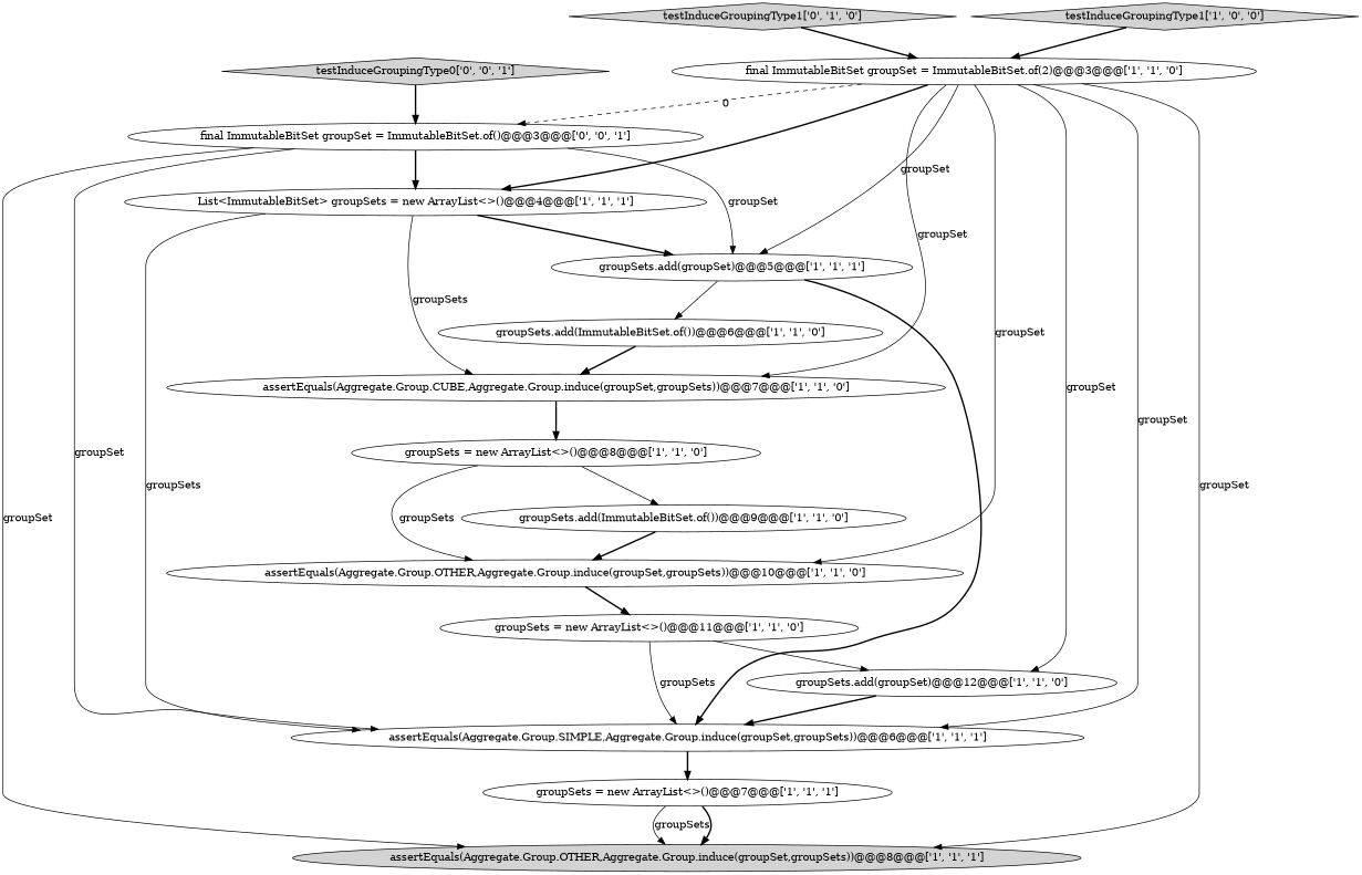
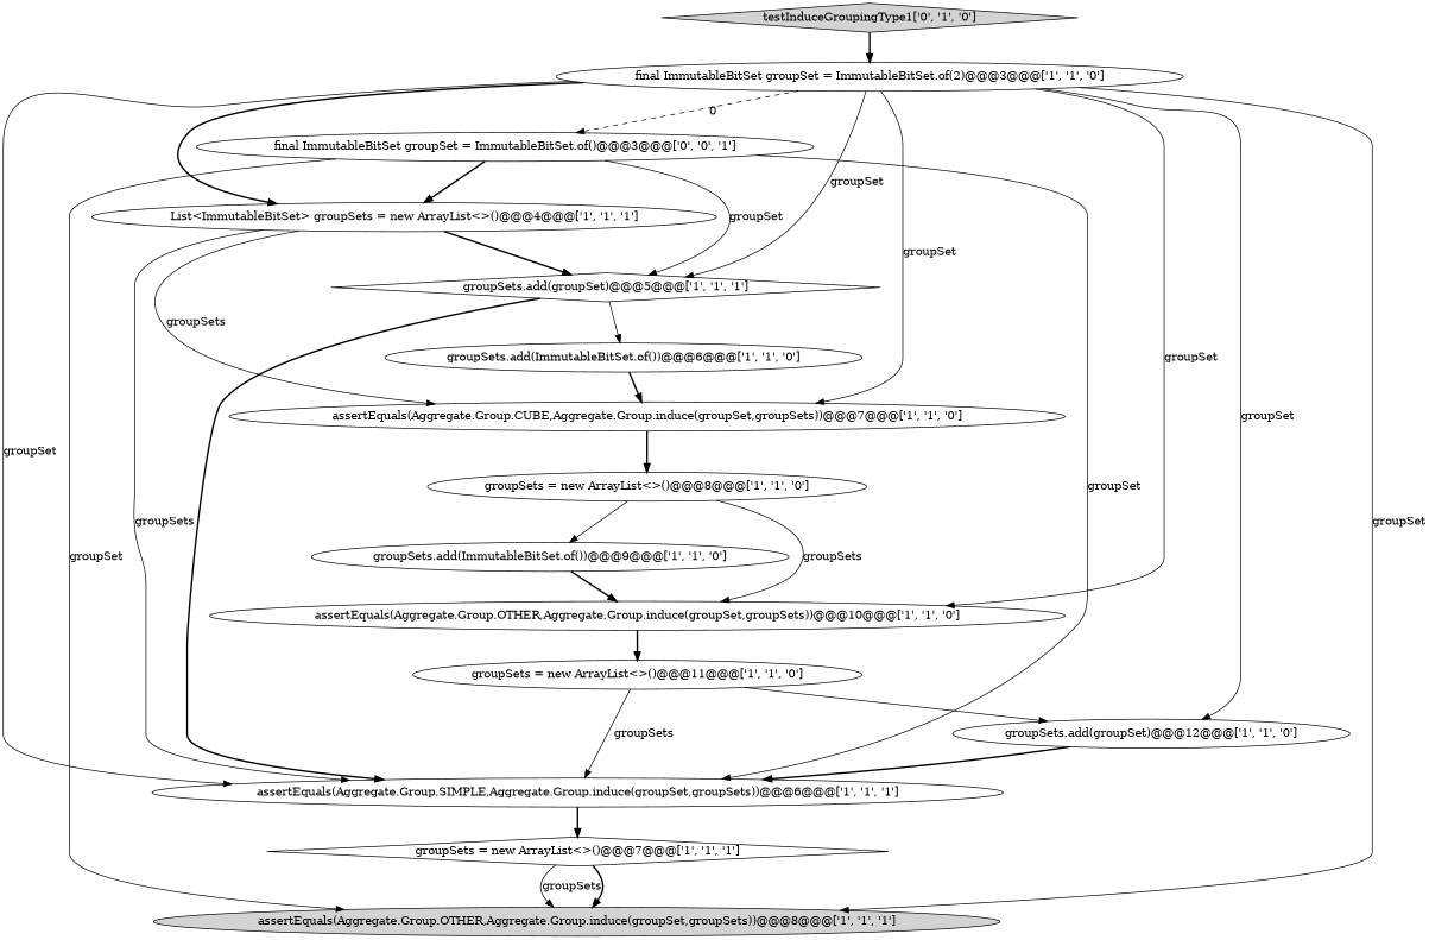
  digraph {
    node [fillcolor=white shape=ellipse style=filled]
    edge [style=solid]
    n1 [label="groupSets.add(ImmutableBitSet.of())@@@6@@@['1', '1', '0']"]
    n2 [label="assertEquals(Aggregate.Group.CUBE,Aggregate.Group.induce(groupSet,groupSets))@@@7@@@['1', '1', '0']"]
    n3 [label="groupSets = new ArrayList<>()@@@8@@@['1', '1', '0']"]
    n4 [label="groupSets = new ArrayList<>()@@@11@@@['1', '1', '0']"]
    n5 [label="assertEquals(Aggregate.Group.SIMPLE,Aggregate.Group.induce(groupSet,groupSets))@@@6@@@['1', '1', '1']"]
    n6 [label="groupSets.add(groupSet)@@@12@@@['1', '1', '0']"]
-   n7 [label="groupSets = new ArrayList<>()@@@7@@@['1', '1', '1']"]
+   n7 [label="groupSets = new ArrayList<>()@@@7@@@['1', '1', '1']" shape=diamond]
    n8 [fillcolor=lightgray label="testInduceGroupingType1['0', '1', '0']" shape=diamond]
    n9 [label="final ImmutableBitSet groupSet = ImmutableBitSet.of(2)@@@3@@@['1', '1', '0']"]
    n10 [label="List<ImmutableBitSet> groupSets = new ArrayList<>()@@@4@@@['1', '1', '1']"]
-   n11 [label="groupSets.add(groupSet)@@@5@@@['1', '1', '1']"]
+   n11 [label="groupSets.add(groupSet)@@@5@@@['1', '1', '1']" shape=diamond]
    n12 [fillcolor=lightgray label="assertEquals(Aggregate.Group.OTHER,Aggregate.Group.induce(groupSet,groupSets))@@@8@@@['1', '1', '1']"]
    n13 [label="final ImmutableBitSet groupSet = ImmutableBitSet.of()@@@3@@@['0', '0', '1']"]
    n14 [label="assertEquals(Aggregate.Group.OTHER,Aggregate.Group.induce(groupSet,groupSets))@@@10@@@['1', '1', '0']"]
-   n15 [fillcolor=lightgray label="testInduceGroupingType0['0', '0', '1']" shape=diamond]
    n16 [label="groupSets.add(ImmutableBitSet.of())@@@9@@@['1', '1', '0']"]
-   n17 [fillcolor=lightgray label="testInduceGroupingType1['1', '0', '0']" shape=diamond]
    n1 -> n2 [style=bold]
    n2 -> n3 [style=bold]
    n3 -> n14 [label=groupSets]
    n3 -> n16
    n4 -> n5 [label=groupSets]
    n4 -> n6
    n5 -> n7 [style=bold]
    n6 -> n5 [style=bold]
    n7 -> n12 [label=groupSets]
    n7 -> n12 [style=bold]
    n8 -> n9 [style=bold]
    n9 -> n2 [label=groupSet]
    n9 -> n5 [label=groupSet]
    n9 -> n6 [label=groupSet]
    n9 -> n10 [style=bold]
    n9 -> n11 [label=groupSet]
    n9 -> n12 [label=groupSet]
    n9 -> n13 [label=0 style=dashed]
    n9 -> n14 [label=groupSet]
    n10 -> n2 [label=groupSets]
    n10 -> n5 [label=groupSets]
    n10 -> n11 [style=bold]
    n11 -> n1
    n11 -> n5 [style=bold]
    n13 -> n5 [label=groupSet]
    n13 -> n10 [style=bold]
    n13 -> n11 [label=groupSet]
    n13 -> n12 [label=groupSet]
    n14 -> n4 [style=bold]
-   n15 -> n13 [style=bold]
    n16 -> n14 [style=bold]
-   n17 -> n9 [style=bold]
  }
